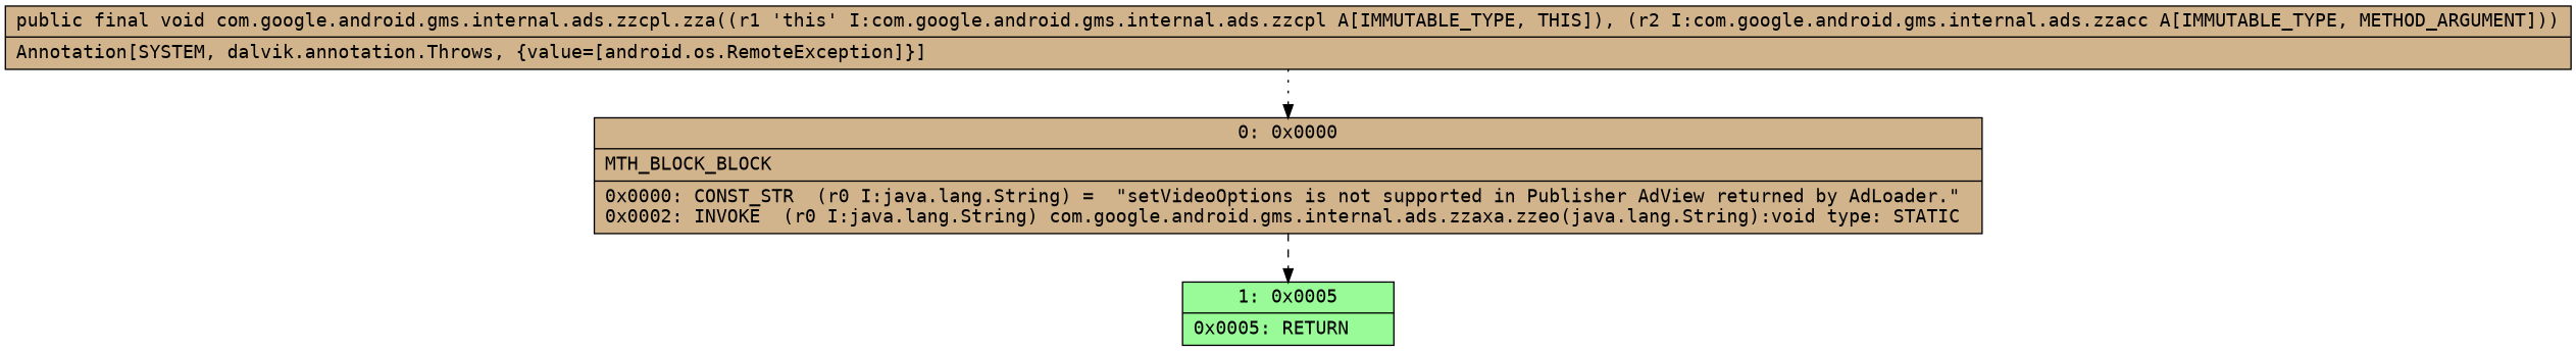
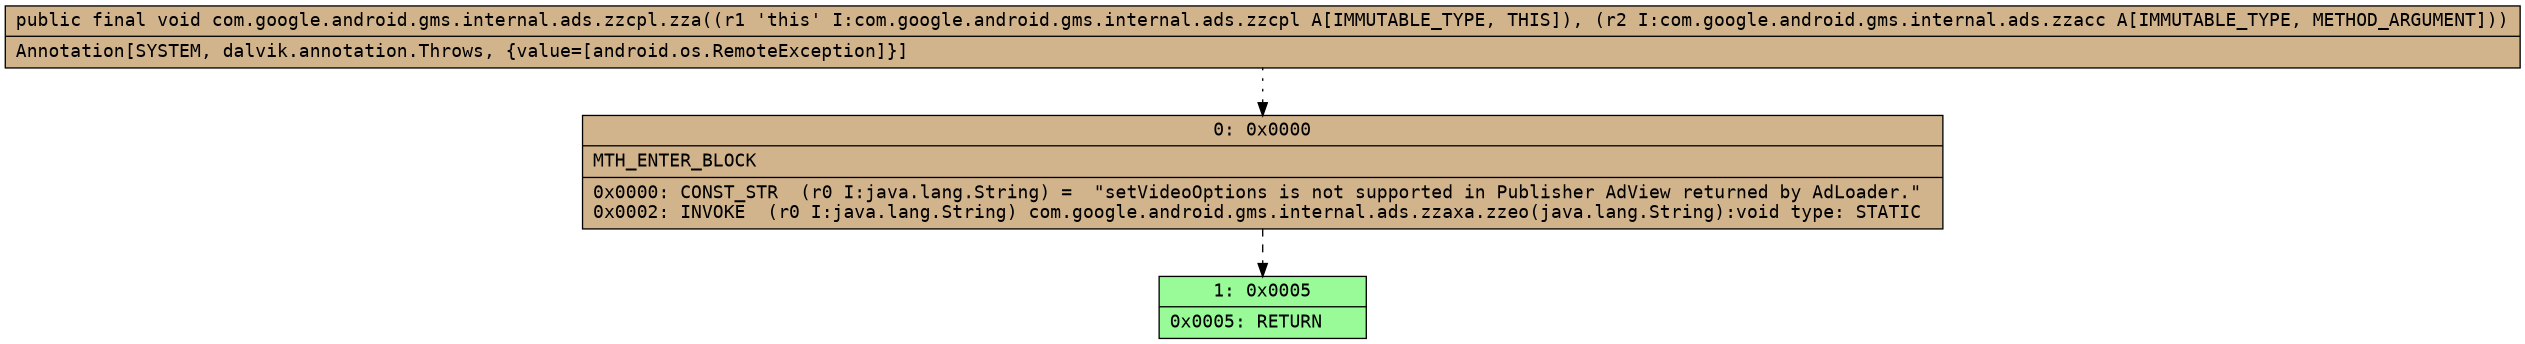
  digraph {
    fontname="DejaVu Sans Mono"
    node [shape=record style=filled fillcolor=tan fontname="DejaVu Sans Mono"]
    edge [fontname="DejaVu Sans Mono"]
-   n1 [label="{0\:\ 0x0000|MTH_BLOCK_BLOCK\l|0x0000: CONST_STR  (r0 I:java.lang.String) =  \"setVideoOptions is not supported in Publisher AdView returned by AdLoader.\" \l0x0002: INVOKE  (r0 I:java.lang.String) com.google.android.gms.internal.ads.zzaxa.zzeo(java.lang.String):void type: STATIC \l}"]
+   n1 [label="{0\:\ 0x0000|MTH_ENTER_BLOCK\l|0x0000: CONST_STR  (r0 I:java.lang.String) =  \"setVideoOptions is not supported in Publisher AdView returned by AdLoader.\" \l0x0002: INVOKE  (r0 I:java.lang.String) com.google.android.gms.internal.ads.zzaxa.zzeo(java.lang.String):void type: STATIC \l}"]
    n2 [label="{1\:\ 0x0005|0x0005: RETURN   \l}" fillcolor=palegreen]
    n3 [label="{public final void com.google.android.gms.internal.ads.zzcpl.zza((r1 'this' I:com.google.android.gms.internal.ads.zzcpl A[IMMUTABLE_TYPE, THIS]), (r2 I:com.google.android.gms.internal.ads.zzacc A[IMMUTABLE_TYPE, METHOD_ARGUMENT]))  | Annotation[SYSTEM, dalvik.annotation.Throws, \{value=[android.os.RemoteException]\}]\l}"]
    n1 -> n2 [style=dashed]
    n3 -> n1 [style=dotted]
  }
